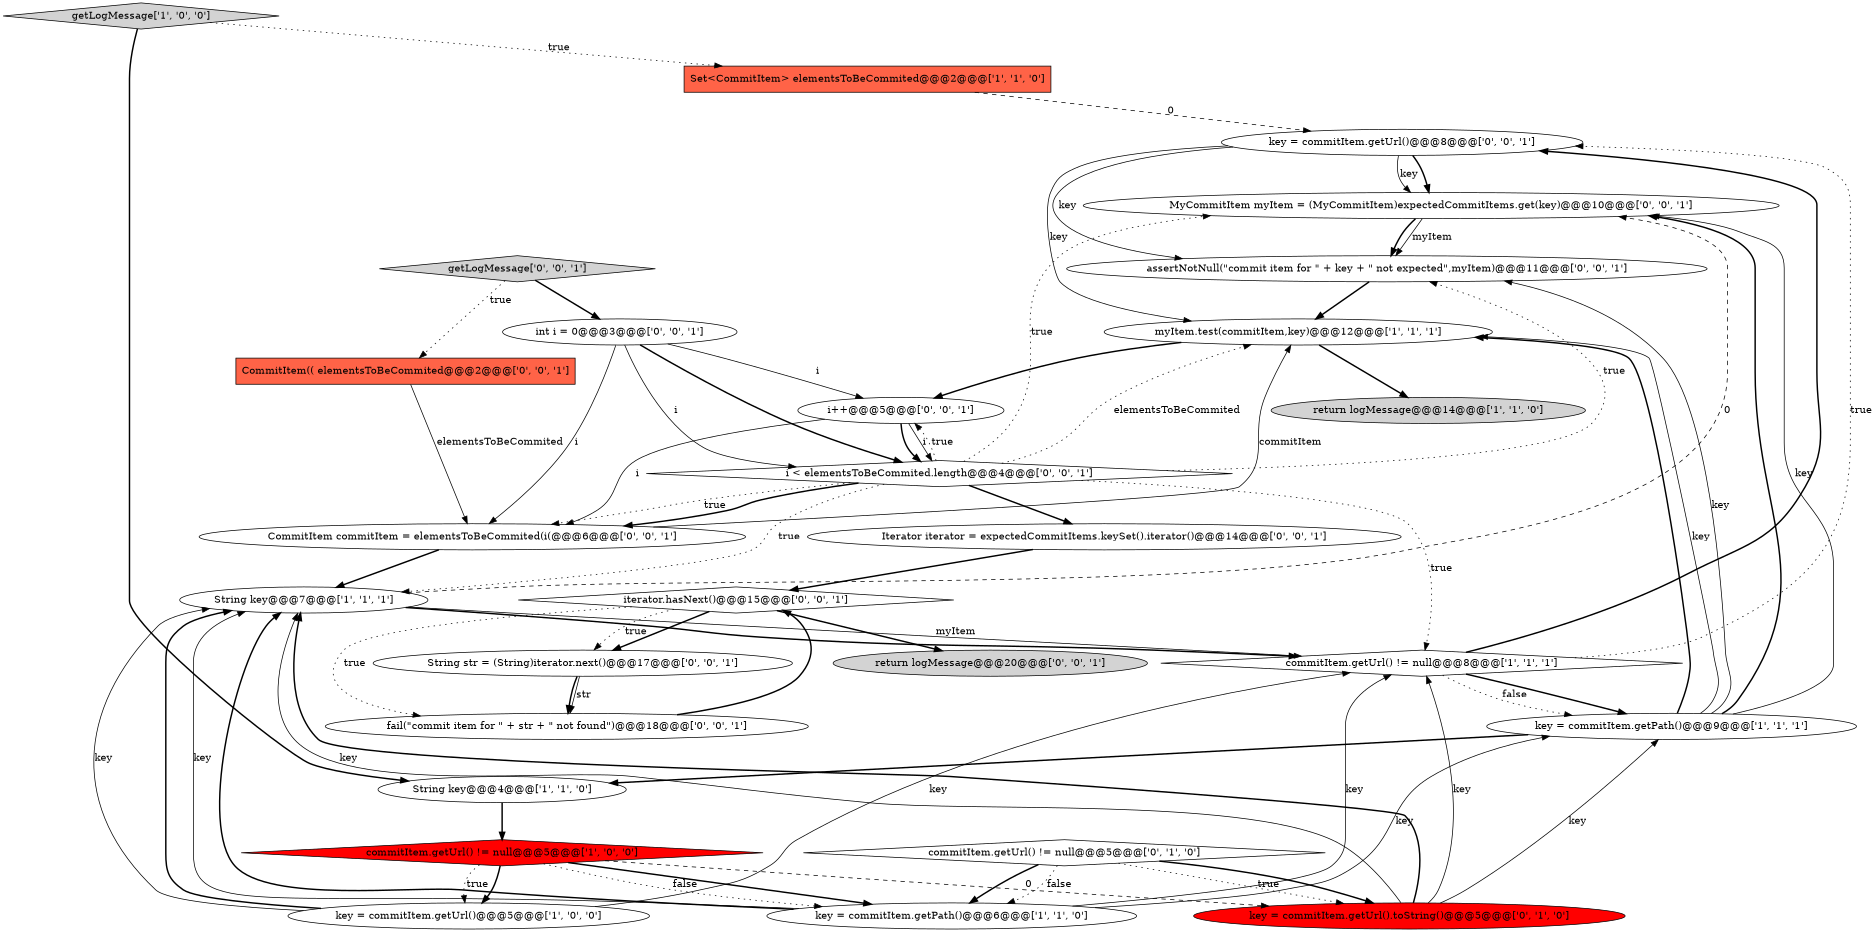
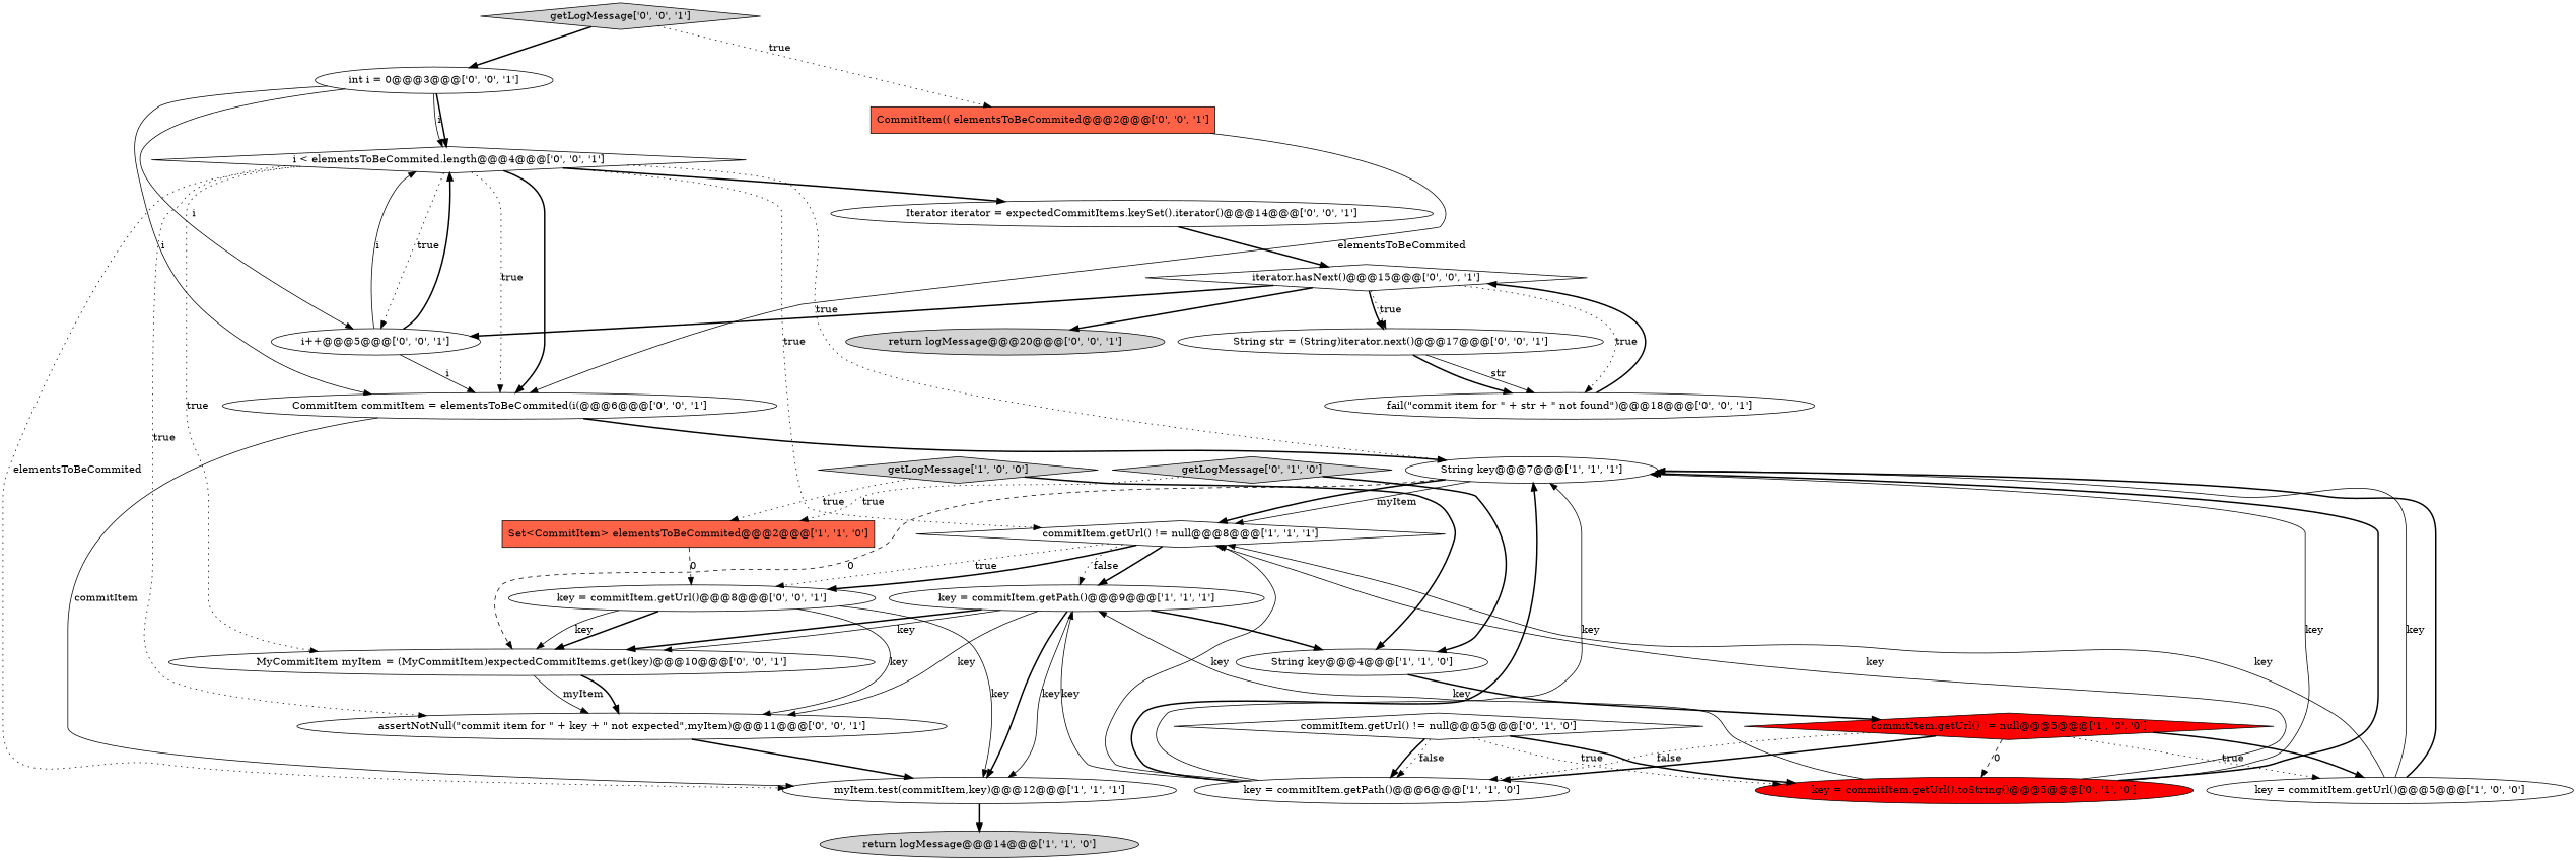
  digraph {
    node [fillcolor=white shape=ellipse style=filled]
    edge [style=bold]
    n1 [label="key = commitItem.getUrl()@@@8@@@['0', '0', '1']"]
    n2 [label="MyCommitItem myItem = (MyCommitItem)expectedCommitItems.get(key)@@@10@@@['0', '0', '1']"]
    n3 [label="assertNotNull(\"commit item for \" + key + \" not expected\",myItem)@@@11@@@['0', '0', '1']"]
    n4 [label="myItem.test(commitItem,key)@@@12@@@['1', '1', '1']"]
    n5 [label="i++@@@5@@@['0', '0', '1']"]
    n6 [fillcolor=lightgray label="return logMessage@@@14@@@['1', '1', '0']"]
    n7 [label="CommitItem commitItem = elementsToBeCommited(i(@@@6@@@['0', '0', '1']"]
    n8 [label="String key@@@7@@@['1', '1', '1']"]
    n9 [label="commitItem.getUrl() != null@@@8@@@['1', '1', '1']" shape=diamond]
    n10 [label="i < elementsToBeCommited.length@@@4@@@['0', '0', '1']" shape=diamond]
    n11 [label="Iterator iterator = expectedCommitItems.keySet().iterator()@@@14@@@['0', '0', '1']"]
    n12 [label="key = commitItem.getPath()@@@6@@@['1', '1', '0']"]
    n13 [label="key = commitItem.getPath()@@@9@@@['1', '1', '1']"]
    n14 [label="String key@@@4@@@['1', '1', '0']"]
    n15 [fillcolor=red label="commitItem.getUrl() != null@@@5@@@['1', '0', '0']" shape=diamond]
    n16 [label="key = commitItem.getUrl()@@@5@@@['1', '0', '0']"]
    n17 [fillcolor=red label="key = commitItem.getUrl().toString()@@@5@@@['0', '1', '0']"]
    n18 [label="iterator.hasNext()@@@15@@@['0', '0', '1']" shape=diamond]
    n19 [fillcolor=lightgray label="return logMessage@@@20@@@['0', '0', '1']"]
    n20 [label="String str = (String)iterator.next()@@@17@@@['0', '0', '1']"]
    n21 [label="fail(\"commit item for \" + str + \" not found\")@@@18@@@['0', '0', '1']"]
    n22 [fillcolor=tomato label="Set<CommitItem> elementsToBeCommited@@@2@@@['1', '1', '0']" shape=box]
    n23 [fillcolor=tomato label="CommitItem(( elementsToBeCommited@@@2@@@['0', '0', '1']" shape=box]
    n24 [label="int i = 0@@@3@@@['0', '0', '1']"]
+   n25 [fillcolor=lightgray label="getLogMessage['0', '1', '0']" shape=diamond]
    n26 [label="commitItem.getUrl() != null@@@5@@@['0', '1', '0']" shape=diamond]
    n27 [fillcolor=lightgray label="getLogMessage['0', '0', '1']" shape=diamond]
    n28 [fillcolor=lightgray label="getLogMessage['1', '0', '0']" shape=diamond]
    n1 -> n2
    n1 -> n2 [label=key style=solid]
    n1 -> n3 [label=key style=solid]
    n1 -> n4 [label=key style=solid]
    n2 -> n3 [label=myItem style=solid]
    n2 -> n3
    n3 -> n4
-   n4 -> n5
+   n18 -> n5
    n4 -> n6
    n5 -> n7 [label=i style=solid]
    n5 -> n10
    n5 -> n10 [label=i style=solid]
    n7 -> n4 [label=commitItem style=solid]
    n7 -> n8
    n8 -> n2 [label=0 style=dashed]
    n8 -> n9 [label=myItem style=solid]
    n8 -> n9
    n9 -> n1 [label=true style=dotted]
    n9 -> n1
    n9 -> n13
    n9 -> n13 [label=false style=dotted]
    n10 -> n2 [label=true style=dotted]
    n10 -> n3 [label=true style=dotted]
    n10 -> n4 [label=elementsToBeCommited style=dotted]
    n10 -> n5 [label=true style=dotted]
    n10 -> n7 [label=true style=dotted]
    n10 -> n7
    n10 -> n8 [label=true style=dotted]
    n10 -> n9 [label=true style=dotted]
    n10 -> n11
    n11 -> n18
    n12 -> n8
    n12 -> n8 [label=key style=solid]
    n12 -> n9 [label=key style=solid]
    n12 -> n13 [label=key style=solid]
    n13 -> n2
    n13 -> n2 [label=key style=solid]
    n13 -> n3 [label=key style=solid]
    n13 -> n4 [label=key style=solid]
    n13 -> n4
    n13 -> n14
    n14 -> n15
    n15 -> n12
    n15 -> n12 [label=false style=dotted]
    n15 -> n16
    n15 -> n16 [label=true style=dotted]
    n15 -> n17 [label=0 style=dashed]
    n16 -> n8 [label=key style=solid]
    n16 -> n8
    n16 -> n9 [label=key style=solid]
    n17 -> n8 [label=key style=solid]
    n17 -> n8
    n17 -> n9 [label=key style=solid]
    n17 -> n13 [label=key style=solid]
    n18 -> n19
    n18 -> n20
    n18 -> n20 [label=true style=dotted]
    n18 -> n21 [label=true style=dotted]
    n20 -> n21 [label=str style=solid]
    n20 -> n21
    n21 -> n18
    n22 -> n1 [label=0 style=dashed]
    n23 -> n7 [label=elementsToBeCommited style=solid]
    n24 -> n5 [label=i style=solid]
    n24 -> n7 [label=i style=solid]
    n24 -> n10 [label=i style=solid]
    n24 -> n10
+   n25 -> n14
+   n25 -> n22 [label=true style=dotted]
    n26 -> n12
    n26 -> n12 [label=false style=dotted]
    n26 -> n17 [label=true style=dotted]
    n26 -> n17
    n27 -> n23 [label=true style=dotted]
    n27 -> n24
    n28 -> n14
    n28 -> n22 [label=true style=dotted]
  }
